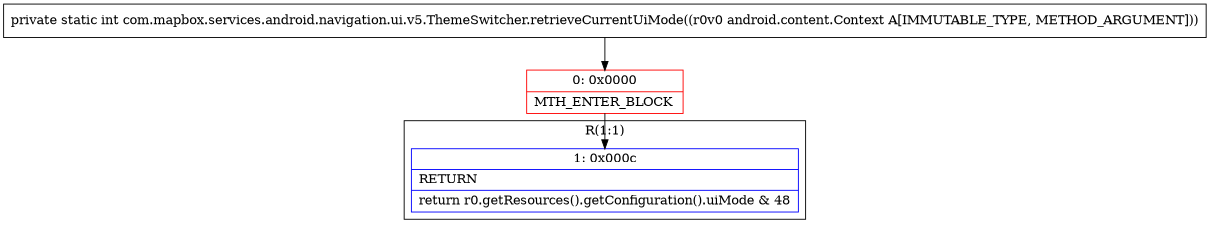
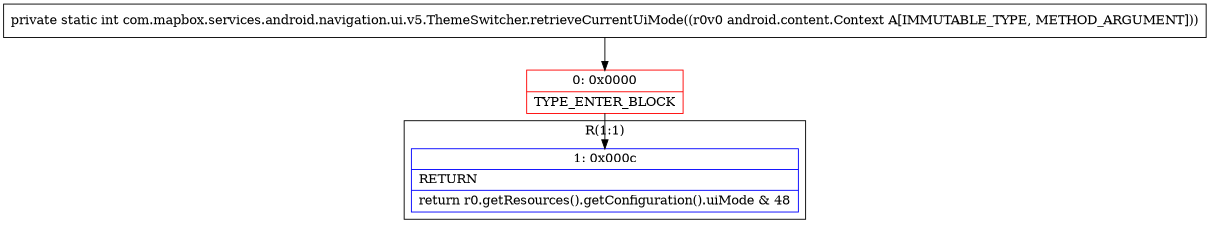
  digraph {
    node [shape=record]
    n1 [color=blue label="{1\:\ 0x000c|RETURN\l|return r0.getResources().getConfiguration().uiMode & 48\l}"]
-   n2 [color=red label="{0\:\ 0x0000|MTH_ENTER_BLOCK\l}"]
+   n2 [color=red label="{0\:\ 0x0000|TYPE_ENTER_BLOCK\l}"]
    n3 [label="{private static int com.mapbox.services.android.navigation.ui.v5.ThemeSwitcher.retrieveCurrentUiMode((r0v0 android.content.Context A[IMMUTABLE_TYPE, METHOD_ARGUMENT])) }"]
    subgraph cluster_1 {
      label="R(1:1)"
      n1
    }
    n2 -> n1
    n3 -> n2
  }
